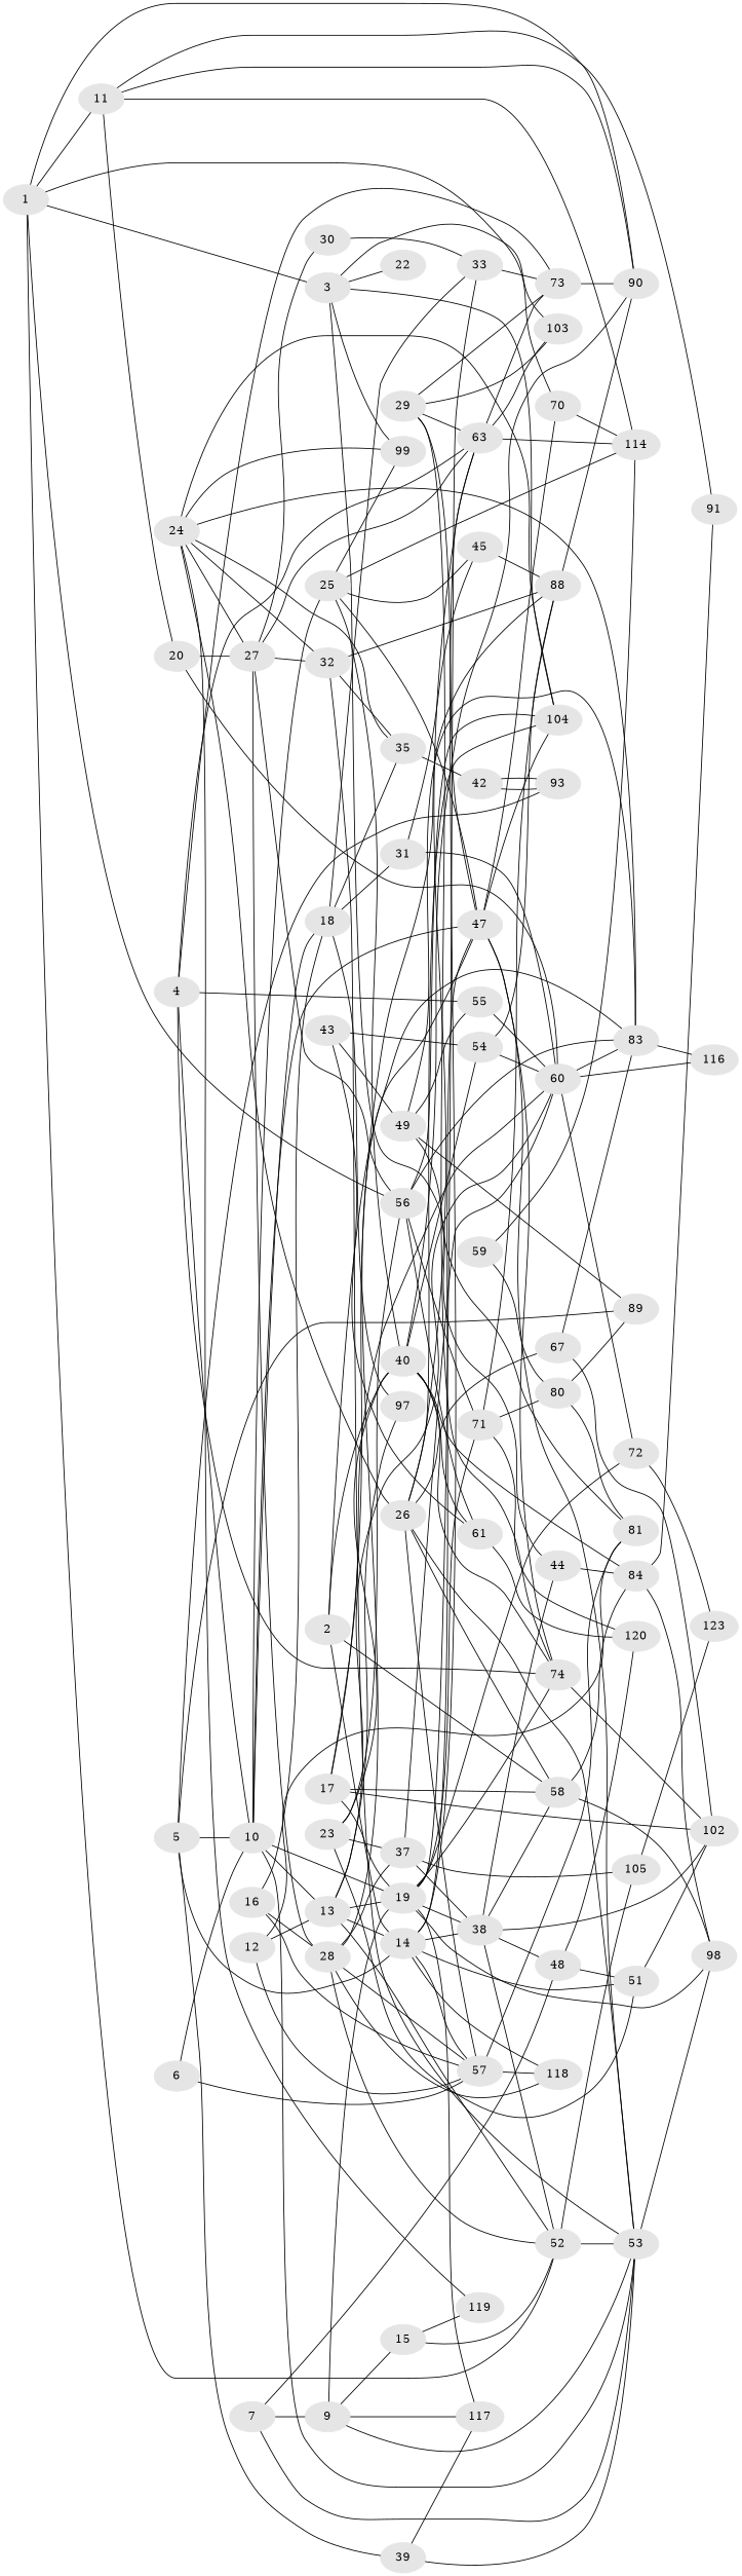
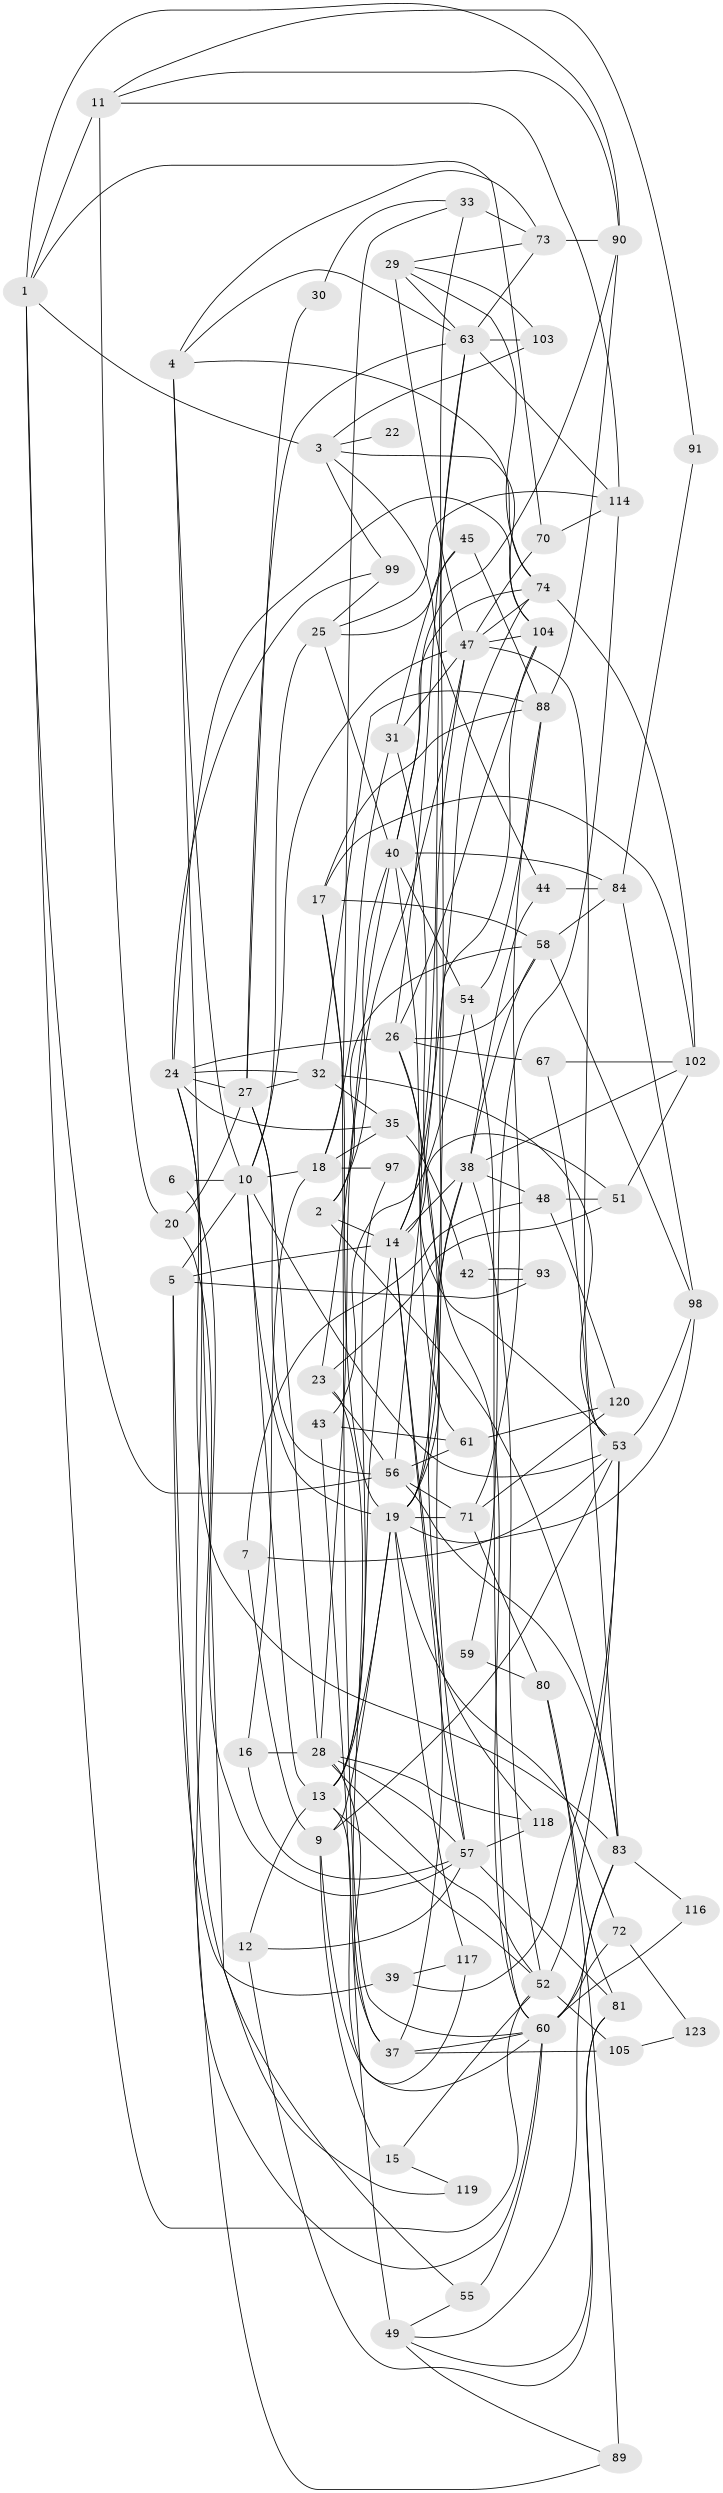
  graph {
    rankdir=LR
    node [color=gray90 style=filled]
    1 [super="+68"]
    3
    11 [super="+41"]
    52 [super="+111"]
    56 [super="+100"]
    70
    90 [super="+108"]
    22
    44
    99
    103
    104
    114
    20
    91
    53 [super="+109"]
    105
    83 [super="+87"]
    71 [super="+77"]
    61
    2 [super="+110"]
    14 [super="+96"]
    40 [super="+75"]
    58 [super="+76"]
    63 [super="+65"]
    57 [super="+94"]
    47 [super="+122"]
    38 [super="+113"]
    51
    118
    74 [super="+78"]
    54
    84 [super="+92"]
    98
    116
    4 [super="+66"]
    10 [super="+46"]
    55
    73 [super="+107"]
    19 [super="+50"]
    13 [super="+64"]
    18 [super="+34"]
    25
    60 [super="+82"]
    102
    5
    39
    89
    93
    117
    6
    81
    9 [super="+21"]
    15
    7
    48
    120
    119
    33
    72
    97
    31 [super="+36"]
    35
    45
    27 [super="+101"]
    12
    16
    28 [super="+106"]
    37 [super="+85"]
    17 [super="+69"]
    88 [super="+115"]
    42
    80
    123
    32 [super="+62"]
    30
    23 [super="+121"]
    24 [super="+112"]
    26 [super="+95"]
    67
    29 [super="+79"]
    49 [super="+86"]
    43
    59
    1 -- 3
    1 -- 11
    1 -- 52
    1 -- 56
    1 -- 70
    1 -- 90
    3 -- 22
    3 -- 44
    3 -- 99
    3 -- 103
    3 -- 104
    11 -- 90
    11 -- 114
    11 -- 20
    11 -- 91
    52 -- 53
    52 -- 105
    56 -- 104
    56 -- 83
    56 -- 71
    56 -- 61
    70 -- 114
    44 -- 84
    20 -- 60
    20 -- 27
    53 -- 98
    105 -- 123
    83 -- 116
    71 -- 120
    71 -- 88
    71 -- 80
    61 -- 120
    2 -- 83
    2 -- 14 [weight=2]
    2 -- 40
    2 -- 58
    14 -- 63
    14 -- 57
    14 -- 47
    14 -- 38
    14 -- 51
    14 -- 118
    40 -- 90
    40 -- 61
    40 -- 74
    40 -- 54
    40 -- 84
    58 -- 84
    58 -- 98
    63 -- 103
    63 -- 114
    63 -- 73
    57 -- 118
    57 -- 81
    47 -- 70
    47 -- 104
    47 -- 53
    47 -- 74
    38 -- 52
    38 -- 44
    38 -- 58
    38 -- 102
    38 -- 48
    51 -- 102
    74 -- 102
    54 -- 60
    54 -- 88
    84 -- 91
    84 -- 98
    4 -- 63
    4 -- 74
    4 -- 10
    4 -- 55
    4 -- 73
    10 -- 53
    10 -- 47
    10 -- 19
    10 -- 13
    10 -- 18
    10 -- 25
    55 -- 60
    73 -- 90
    19 -- 71
    19 -- 38
    19 -- 74
    19 -- 98
    19 -- 117
    19 -- 33
    19 -- 72
    13 -- 52
    13 -- 14
    13 -- 19
    13 -- 60
    13 -- 97
    18 -- 33
    18 -- 97
    18 -- 31
    18 -- 35
    25 -- 99
    25 -- 114
    25 -- 40
    25 -- 45
    60 -- 83 [weight=2]
    60 -- 116
    60 -- 72
    5 -- 14
    5 -- 10
    5 -- 39
    5 -- 89
    5 -- 93
    39 -- 53
    39 -- 117
    6 -- 57
    6 -- 10
    9 -- 53
    9 -- 19
    9 -- 117
    9 -- 15
    15 -- 52
    15 -- 119
    7 -- 53
    7 -- 9
    7 -- 48
    48 -- 51
    48 -- 120
    33 -- 73
    72 -- 123
-   25 -- 47
+   31 -- 47
    31 -- 60
    31 -- 45
    35 -- 42
    45 -- 88
    27 -- 56
    27 -- 63
    27 -- 28
    27 -- 32
    27 -- 30
    12 -- 57
    12 -- 13
    12 -- 81
    16 -- 57
    16 -- 18
    16 -- 28
    28 -- 52
    28 -- 57
    28 -- 47
    28 -- 118
    28 -- 37
    37 -- 105
    37 -- 38
    37 -- 60
    17 -- 58
    17 -- 19
    17 -- 60
    17 -- 102
    17 -- 88
    88 -- 90
    42 -- 93
    42 -- 93
    80 -- 89
    80 -- 81
    32 -- 53
    32 -- 35
    32 -- 88 [weight=2]
    30 -- 33
    23 -- 56
    23 -- 40
    23 -- 51
    23 -- 37
    24 -- 99
    24 -- 104
    24 -- 83
    24 -- 119
    24 -- 35
    24 -- 27
    24 -- 32
    24 -- 26
    26 -- 104
    26 -- 53
    26 -- 58
    26 -- 63
    26 -- 57
    26 -- 67
    67 -- 83
    67 -- 102
    29 -- 103
    29 -- 63
    29 -- 47
    29 -- 74
    29 -- 73 [weight=2]
    49 -- 83
    49 -- 55
    49 -- 89
    49 -- 81
    43 -- 61
    43 -- 54
    43 -- 49
    59 -- 114
    59 -- 80
  }
